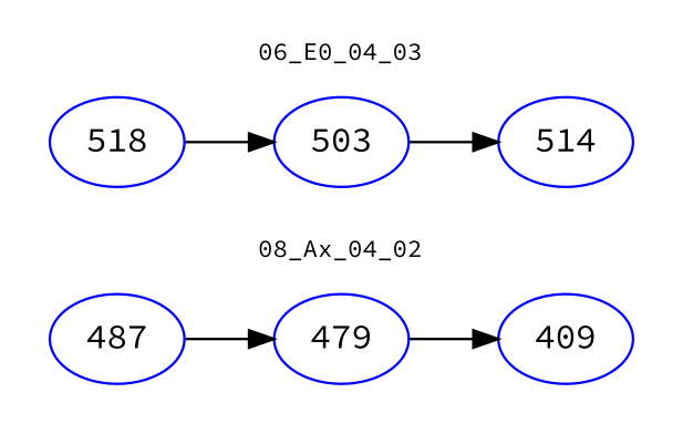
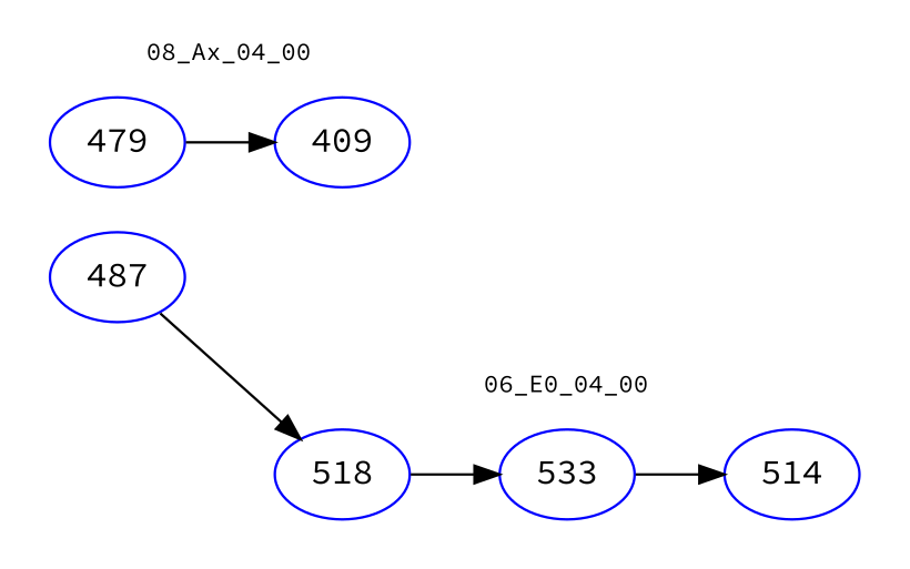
  digraph {
    fontname="Source Code Pro"
    rankdir=LR
    node [color=blue fontname="Source Code Pro"]
    edge [color=black fontname="Source Code Pro"]
    n1 [label=487]
    n2 [label=479]
    n3 [label=409]
    n4 [label=518]
-   n5 [label=503]
+   n5 [label=533]
    n6 [label=514]
    subgraph cluster_1 {
      color=white
      fontsize=10
-     label="08_Ax_04_02"
+     label="08_Ax_04_00"
      n1
      n2
      n3
    }
    subgraph cluster_2 {
      color=white
      fontsize=10
-     label="06_E0_04_03"
+     label="06_E0_04_00"
      n4
      n5
      n6
    }
-   n1 -> n2
+   n1 -> n4
    n2 -> n3
    n4 -> n5
    n5 -> n6
  }
